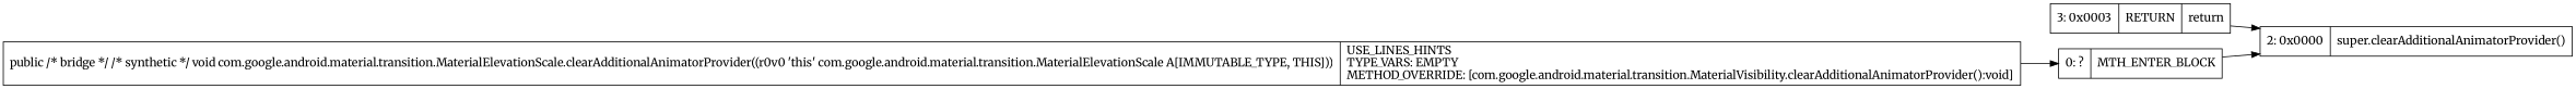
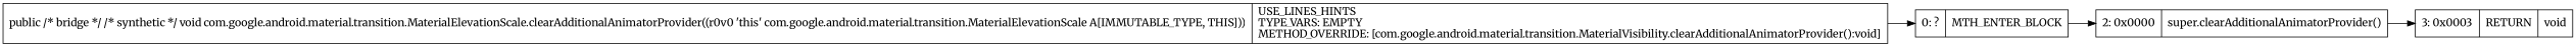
  digraph {
    fontname=Merriweather
    rankdir=LR
    node [fontname=Merriweather shape=record]
    edge [fontname=Merriweather]
    n1 [label="{0\:\ ?|MTH_ENTER_BLOCK\l}"]
    n2 [label="{2\:\ 0x0000|super.clearAdditionalAnimatorProvider()\l}"]
-   n3 [label="{3\:\ 0x0003|RETURN\l|return\l}"]
+   n3 [label="{3\:\ 0x0003|RETURN\l|void\l}"]
    n4 [label="{public \/* bridge *\/ \/* synthetic *\/ void com.google.android.material.transition.MaterialElevationScale.clearAdditionalAnimatorProvider((r0v0 'this' com.google.android.material.transition.MaterialElevationScale A[IMMUTABLE_TYPE, THIS]))  | USE_LINES_HINTS\lTYPE_VARS: EMPTY\lMETHOD_OVERRIDE: [com.google.android.material.transition.MaterialVisibility.clearAdditionalAnimatorProvider():void]\l}"]
    n1 -> n2
-   n3 -> n2
+   n2 -> n3
    n4 -> n1
  }
